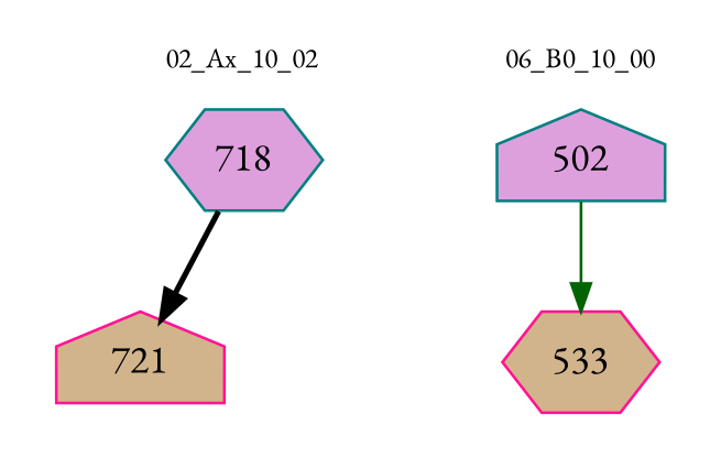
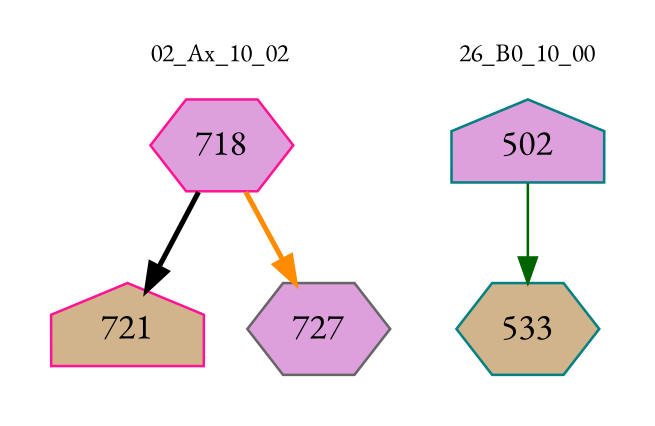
  digraph {
    fontname="EB Garamond"
    node [color=teal fillcolor=plum fontname="EB Garamond" shape=hexagon style=filled]
    edge [fontname="EB Garamond" style=bold]
-   n1 [label=718]
+   n1 [color=deeppink label=718]
    n2 [color=deeppink fillcolor=tan label=721 shape=house]
+   n3 [color=gray40 label=727]
    n4 [label=502 shape=house]
-   n5 [color=deeppink fillcolor=tan label=533]
+   n5 [fillcolor=tan label=533]
    subgraph cluster_1 {
      color=white
      fontsize=10
      label="02_Ax_10_02"
      n1
      n2
+     n3
    }
    subgraph cluster_2 {
      color=white
      fontsize=10
-     label="06_B0_10_00"
+     label="26_B0_10_00"
      n4
      n5
    }
    n1 -> n2 [color=black]
+   n1 -> n3 [color=darkorange]
    n4 -> n5 [color=darkgreen style=solid]
  }
